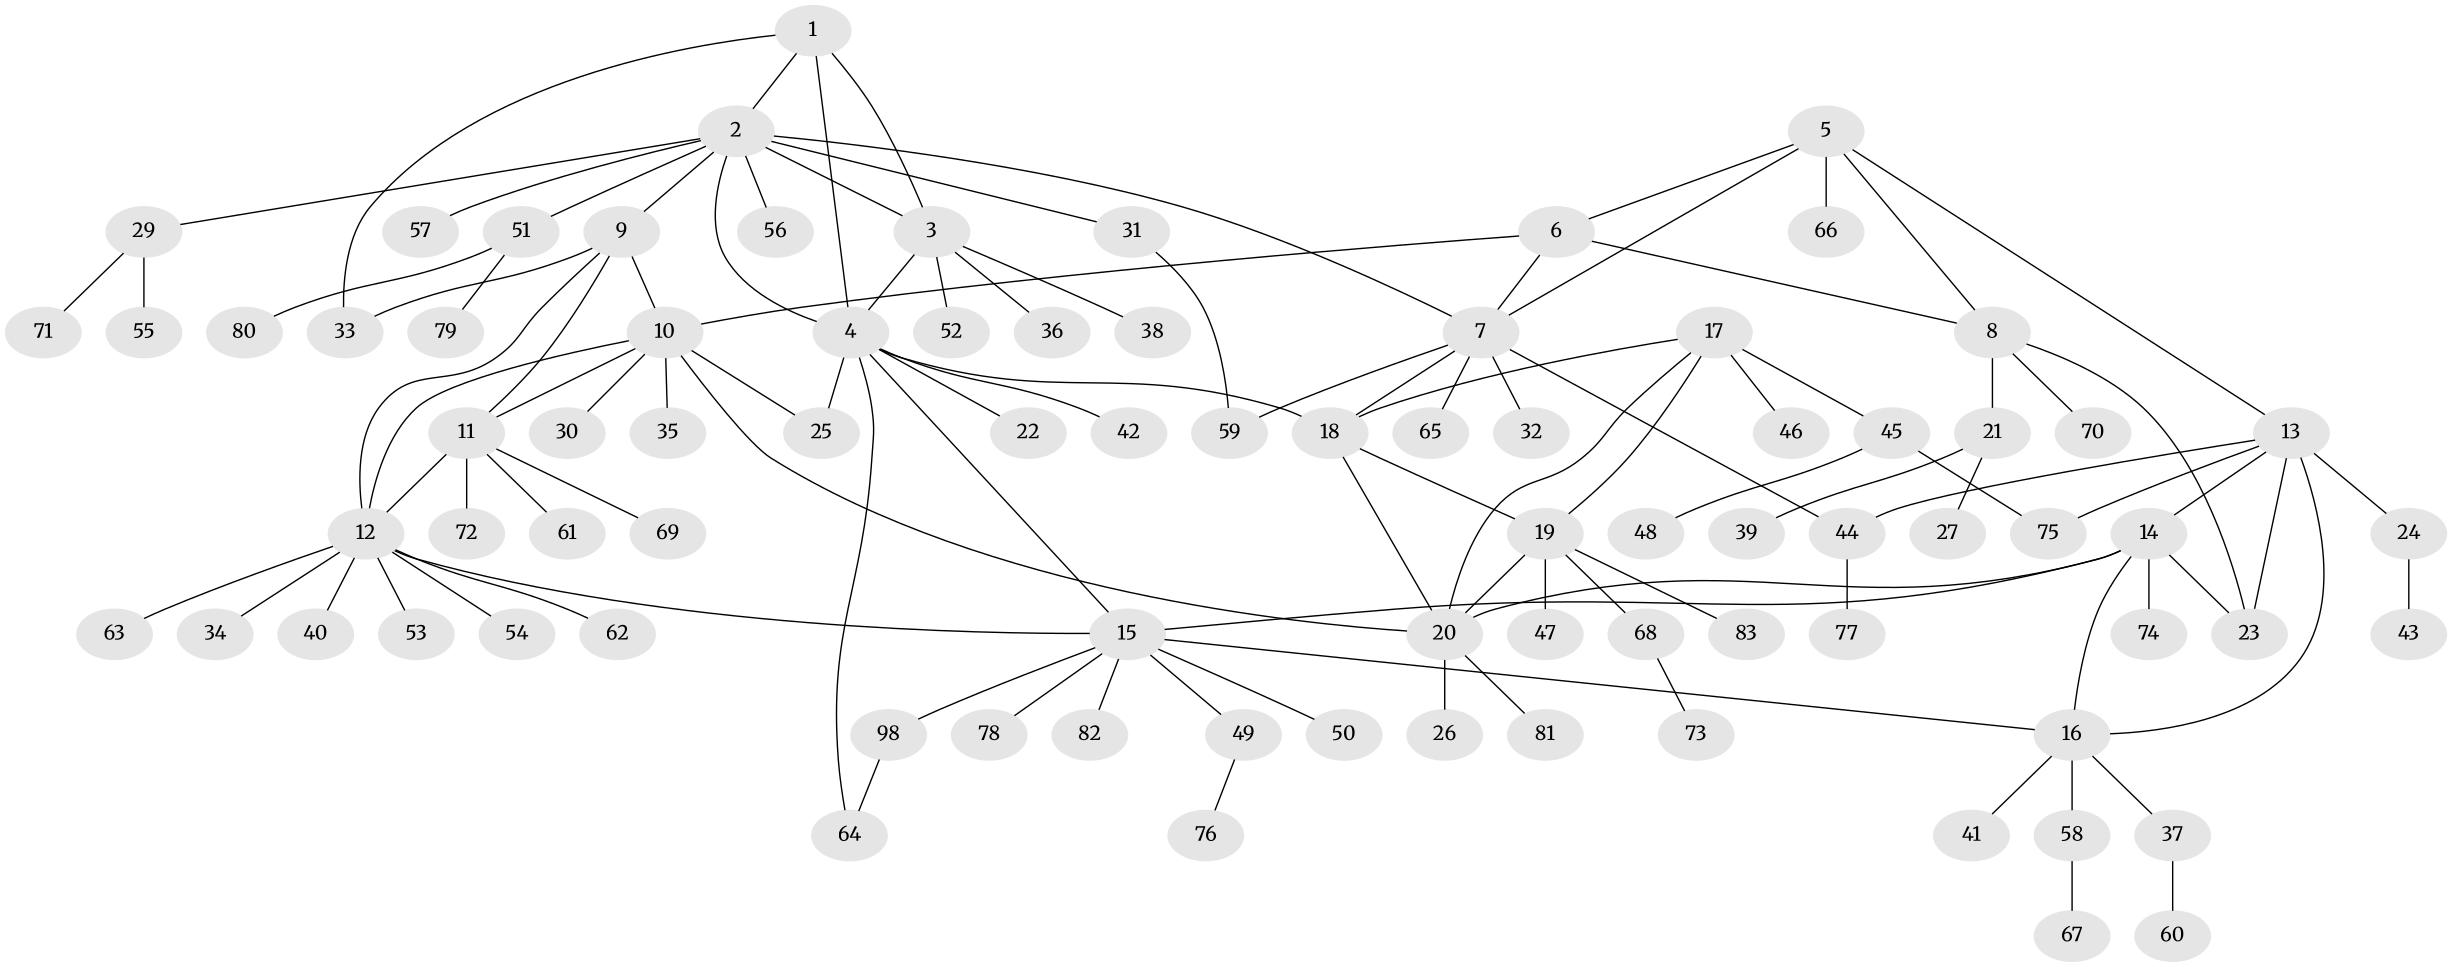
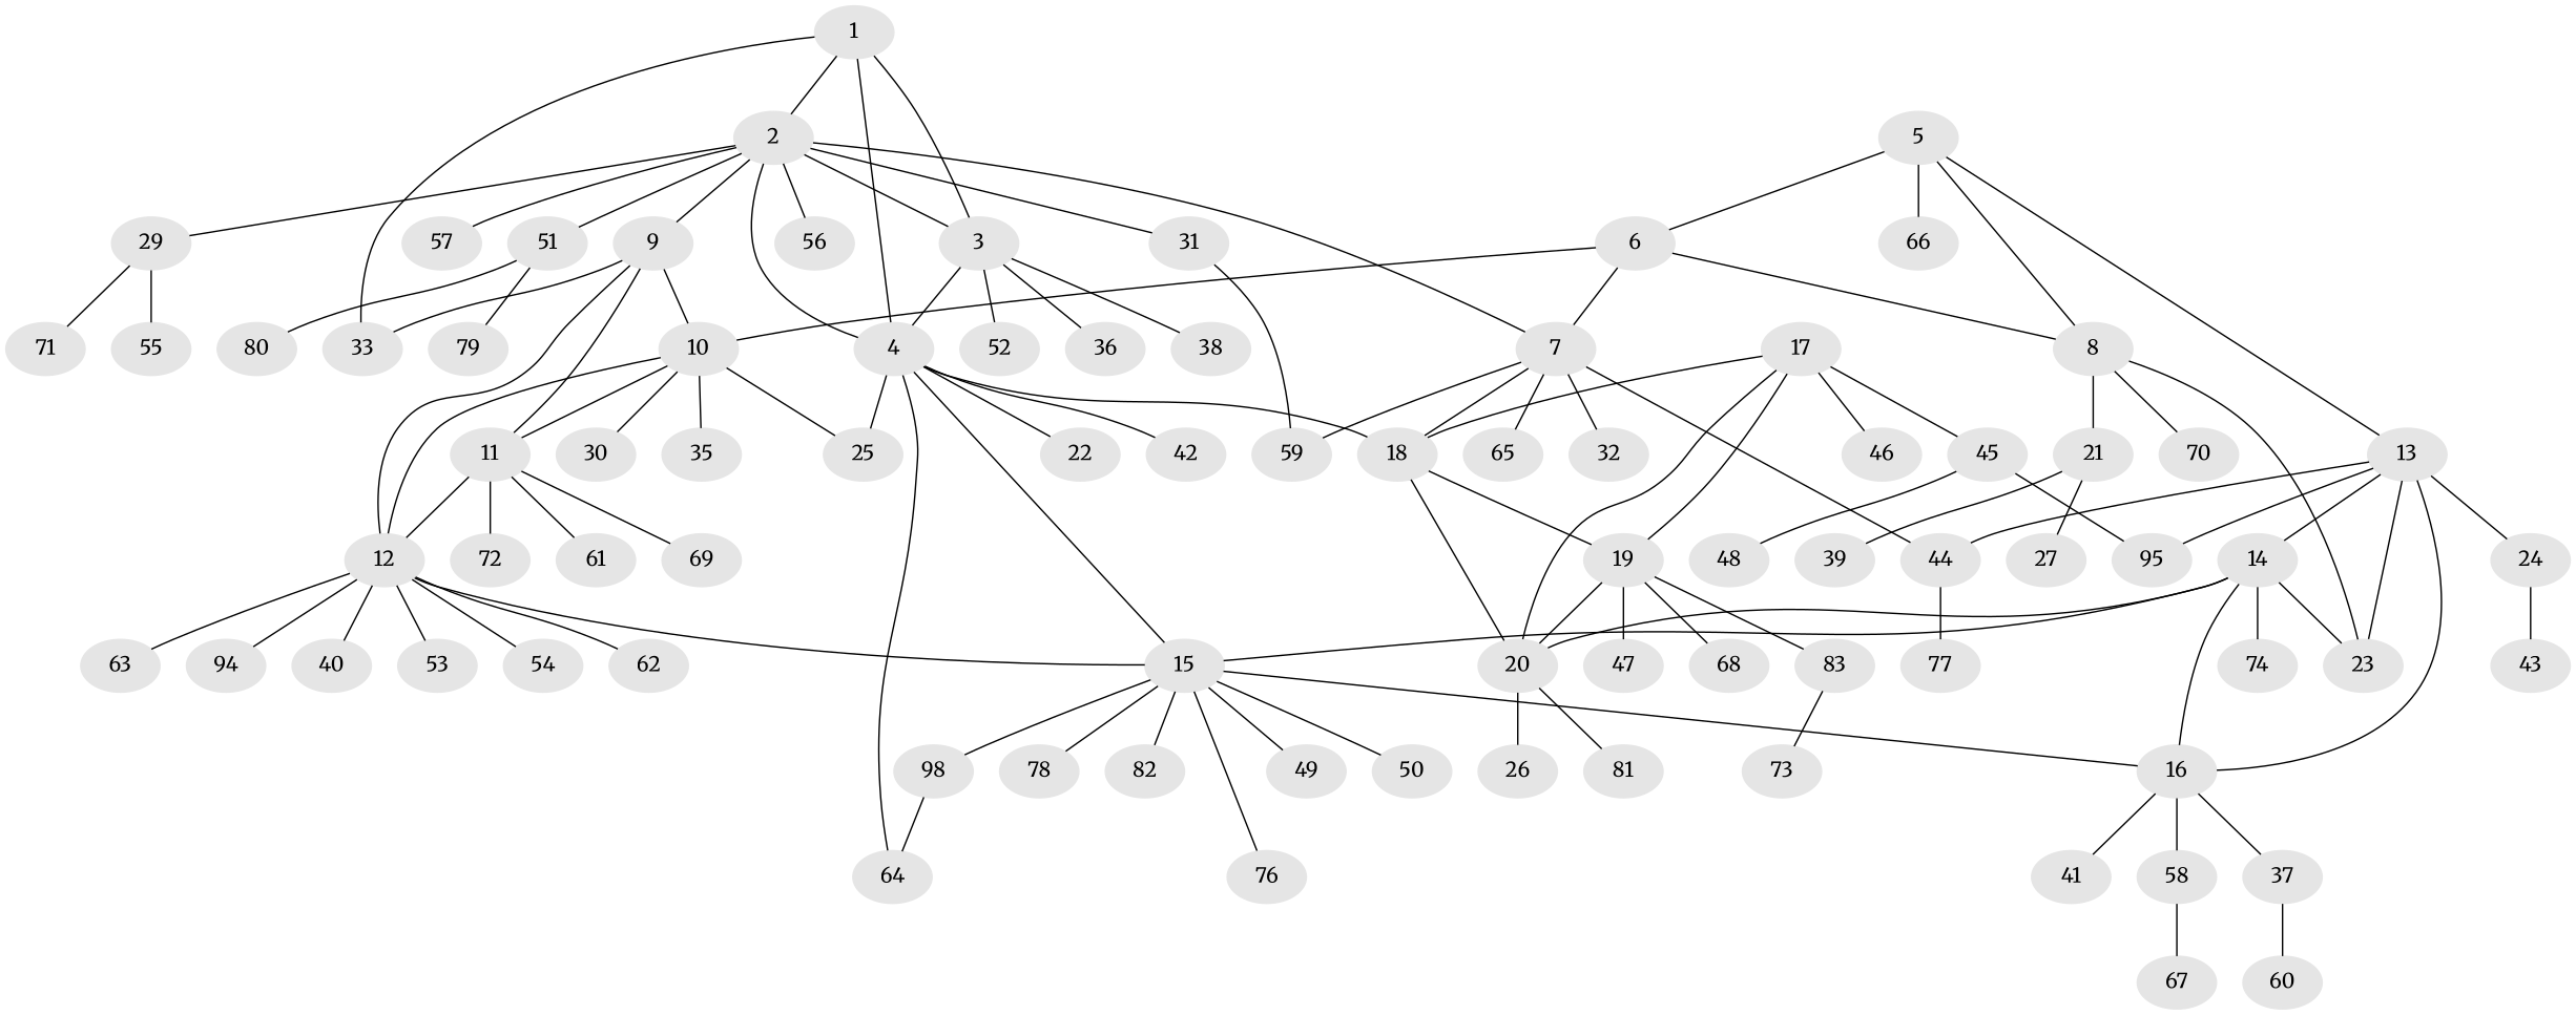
  graph {
    fontname=Merriweather
    node [color=gray90 fontname=Merriweather style=filled]
    edge [fontname=Merriweather]
    1
    2
    3
    4
    33
    7
    9
    29
    31
    51
    56
    57
    36
    38
    52
    15
    18
    22
    25
    42
    64
    32
    44
    59
    65
    10
    11
    12
    55
    71
    79
    80
    16
    n34 [label=98]
    49
    50
    78
    82
    20
    19
    5
    6
    8
    13
    66
    21
    23
    70
    14
    24
-   75
+   75 [label=95]
    30
    35
    77
    27
    39
    61
    69
    72
-   34
+   34 [label=94]
    40
    53
    54
    62
    63
    26
    81
    74
    37
    41
    58
    43
    76
    60
    67
    17
    45
    46
    47
    68
    83
    48
    73
    1 -- 2
    1 -- 3
    1 -- 4
    1 -- 33
    2 -- 3
    2 -- 4
    2 -- 7
    2 -- 9
    2 -- 29
    2 -- 31
    2 -- 51
    2 -- 56
    2 -- 57
    3 -- 4
    3 -- 36
    3 -- 38
    3 -- 52
    4 -- 15
    4 -- 18
    4 -- 22
    4 -- 25
    4 -- 42
    4 -- 64
    7 -- 18
    7 -- 32
    7 -- 44
    7 -- 59
    7 -- 65
    9 -- 33
    9 -- 10
    9 -- 11
    9 -- 12
    29 -- 55
    29 -- 71
    31 -- 59
    51 -- 79
    51 -- 80
    15 -- 16
    15 -- n34
    15 -- 49
    15 -- 50
    15 -- 78
    15 -- 82
    18 -- 20
    18 -- 19
    44 -- 77
    10 -- 25
    10 -- 11
    10 -- 12
-   10 -- 20
    10 -- 30
    10 -- 35
    11 -- 12
    11 -- 61
    11 -- 69
    11 -- 72
    12 -- 15
    12 -- 34
    12 -- 40
    12 -- 53
    12 -- 54
    12 -- 62
    12 -- 63
    16 -- 37
    16 -- 41
    16 -- 58
    n34 -- 64
-   49 -- 76
+   15 -- 76
    20 -- 26
    20 -- 81
    19 -- 20
    19 -- 47
    19 -- 68
    19 -- 83
-   5 -- 7
    5 -- 6
    5 -- 8
    5 -- 13
    5 -- 66
    6 -- 7
    6 -- 10
    6 -- 8
    8 -- 21
    8 -- 23
    8 -- 70
    13 -- 44
    13 -- 16
    13 -- 23
    13 -- 14
    13 -- 24
    13 -- 75
    21 -- 27
    21 -- 39
    14 -- 15
    14 -- 16
    14 -- 20
    14 -- 23
    14 -- 74
    24 -- 43
    37 -- 60
    58 -- 67
    17 -- 18
    17 -- 20
    17 -- 19
    17 -- 45
    17 -- 46
    45 -- 75
    45 -- 48
-   68 -- 73
+   83 -- 73
  }
